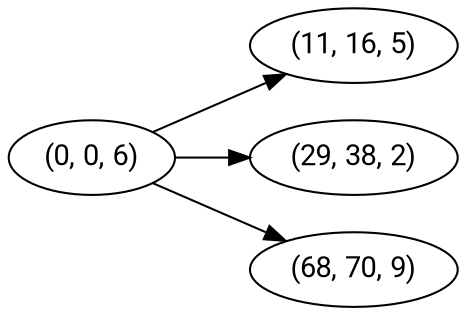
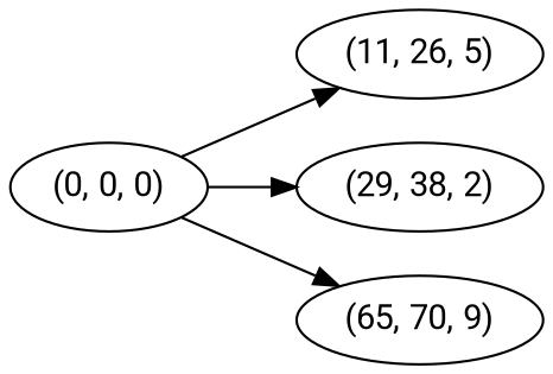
  digraph {
    fontname=Roboto
    rankdir=LR
    node [fontname=Roboto]
    edge [fontname=Roboto]
-   "(0, 0, 0)" [label="(0, 0, 6)"]
-   "(11, 16, 5)"
+   "(0, 0, 0)"
+   "(11, 16, 5)" [label="(11, 26, 5)"]
    n3 [label="(29, 38, 2)"]
-   "(65, 70, 9)" [label="(68, 70, 9)"]
+   "(65, 70, 9)"
    "(0, 0, 0)" -> "(11, 16, 5)"
    "(0, 0, 0)" -> n3
    "(0, 0, 0)" -> "(65, 70, 9)"
  }
